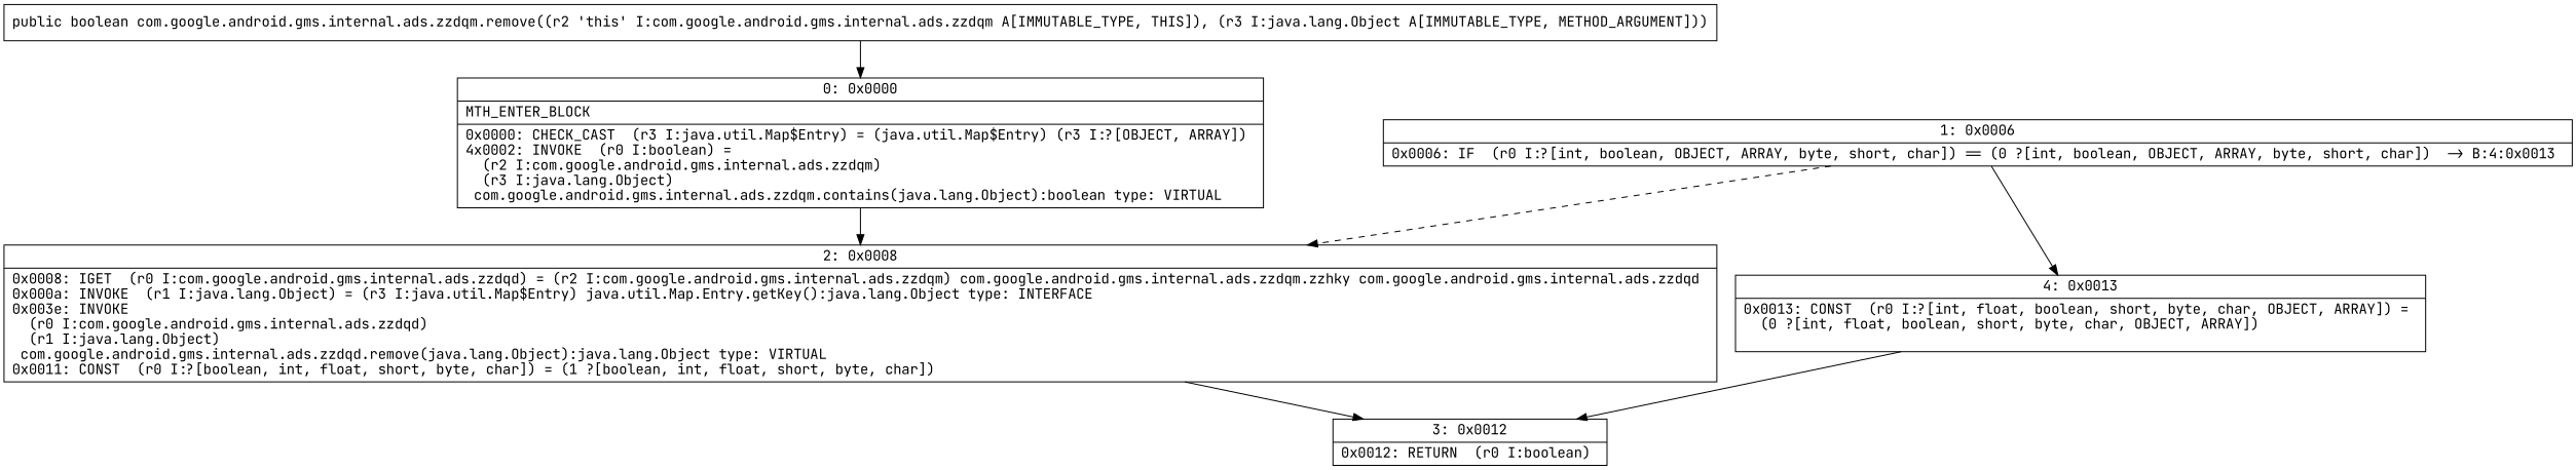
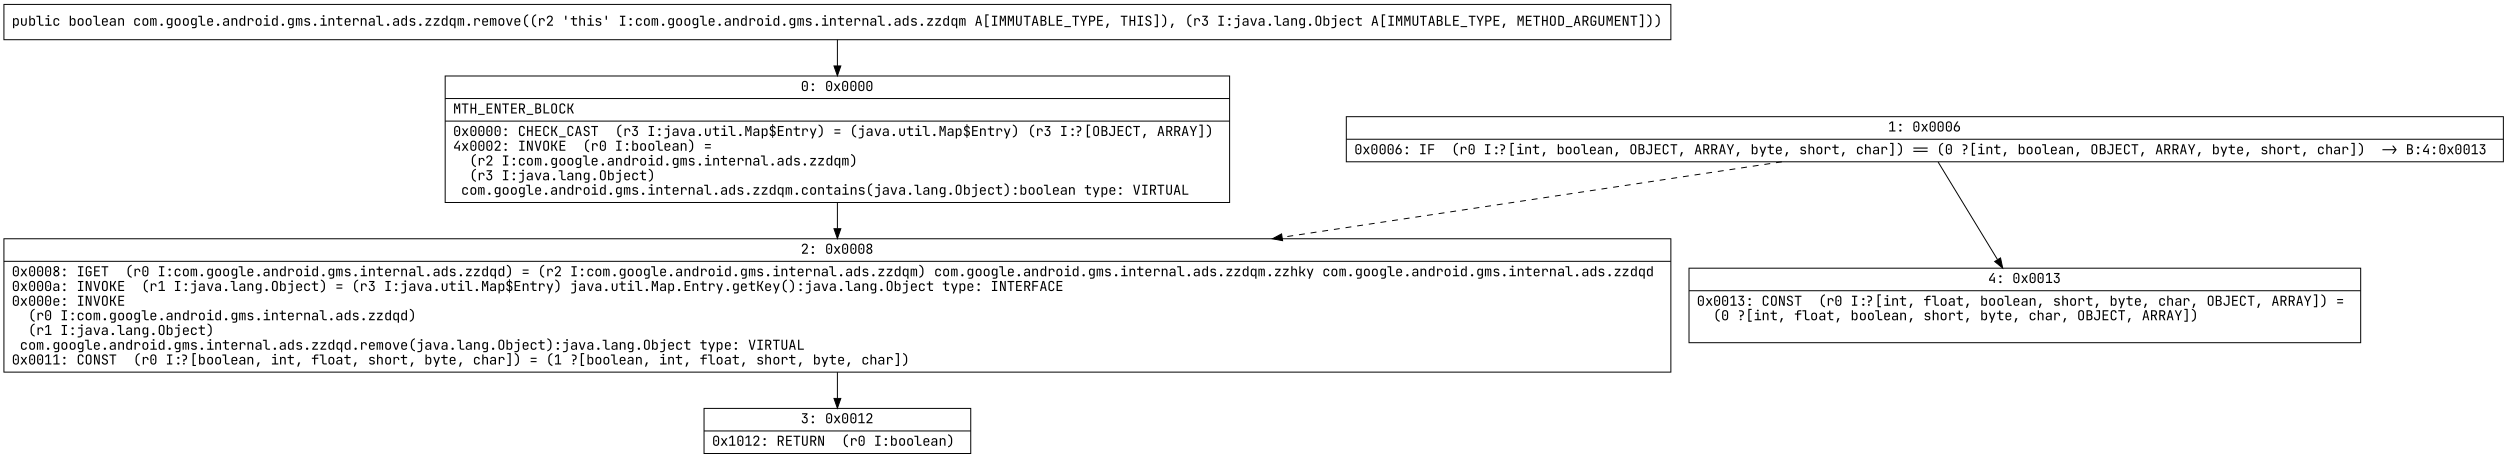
  digraph {
    fontname="JetBrains Mono"
    node [fontname="JetBrains Mono" shape=record]
    edge [fontname="JetBrains Mono"]
    n1 [label="{0\:\ 0x0000|MTH_ENTER_BLOCK\l|0x0000: CHECK_CAST  (r3 I:java.util.Map$Entry) = (java.util.Map$Entry) (r3 I:?[OBJECT, ARRAY]) \l4x0002: INVOKE  (r0 I:boolean) = \l  (r2 I:com.google.android.gms.internal.ads.zzdqm)\l  (r3 I:java.lang.Object)\l com.google.android.gms.internal.ads.zzdqm.contains(java.lang.Object):boolean type: VIRTUAL \l}"]
-   n2 [label="{2\:\ 0x0008|0x0008: IGET  (r0 I:com.google.android.gms.internal.ads.zzdqd) = (r2 I:com.google.android.gms.internal.ads.zzdqm) com.google.android.gms.internal.ads.zzdqm.zzhky com.google.android.gms.internal.ads.zzdqd \l0x000a: INVOKE  (r1 I:java.lang.Object) = (r3 I:java.util.Map$Entry) java.util.Map.Entry.getKey():java.lang.Object type: INTERFACE \l0x003e: INVOKE  \l  (r0 I:com.google.android.gms.internal.ads.zzdqd)\l  (r1 I:java.lang.Object)\l com.google.android.gms.internal.ads.zzdqd.remove(java.lang.Object):java.lang.Object type: VIRTUAL \l0x0011: CONST  (r0 I:?[boolean, int, float, short, byte, char]) = (1 ?[boolean, int, float, short, byte, char]) \l}"]
+   n2 [label="{2\:\ 0x0008|0x0008: IGET  (r0 I:com.google.android.gms.internal.ads.zzdqd) = (r2 I:com.google.android.gms.internal.ads.zzdqm) com.google.android.gms.internal.ads.zzdqm.zzhky com.google.android.gms.internal.ads.zzdqd \l0x000a: INVOKE  (r1 I:java.lang.Object) = (r3 I:java.util.Map$Entry) java.util.Map.Entry.getKey():java.lang.Object type: INTERFACE \l0x000e: INVOKE  \l  (r0 I:com.google.android.gms.internal.ads.zzdqd)\l  (r1 I:java.lang.Object)\l com.google.android.gms.internal.ads.zzdqd.remove(java.lang.Object):java.lang.Object type: VIRTUAL \l0x0011: CONST  (r0 I:?[boolean, int, float, short, byte, char]) = (1 ?[boolean, int, float, short, byte, char]) \l}"]
    n3 [label="{1\:\ 0x0006|0x0006: IF  (r0 I:?[int, boolean, OBJECT, ARRAY, byte, short, char]) == (0 ?[int, boolean, OBJECT, ARRAY, byte, short, char])  \-\> B:4:0x0013 \l}"]
    n4 [label="{4\:\ 0x0013|0x0013: CONST  (r0 I:?[int, float, boolean, short, byte, char, OBJECT, ARRAY]) = \l  (0 ?[int, float, boolean, short, byte, char, OBJECT, ARRAY])\l \l}"]
-   n5 [label="{3\:\ 0x0012|0x0012: RETURN  (r0 I:boolean) \l}"]
+   n5 [label="{3\:\ 0x0012|0x1012: RETURN  (r0 I:boolean) \l}"]
    n6 [label="{public boolean com.google.android.gms.internal.ads.zzdqm.remove((r2 'this' I:com.google.android.gms.internal.ads.zzdqm A[IMMUTABLE_TYPE, THIS]), (r3 I:java.lang.Object A[IMMUTABLE_TYPE, METHOD_ARGUMENT])) }"]
    n1 -> n2
    n2 -> n5
    n3 -> n2 [style=dashed]
    n3 -> n4
-   n4 -> n5
    n6 -> n1
  }
